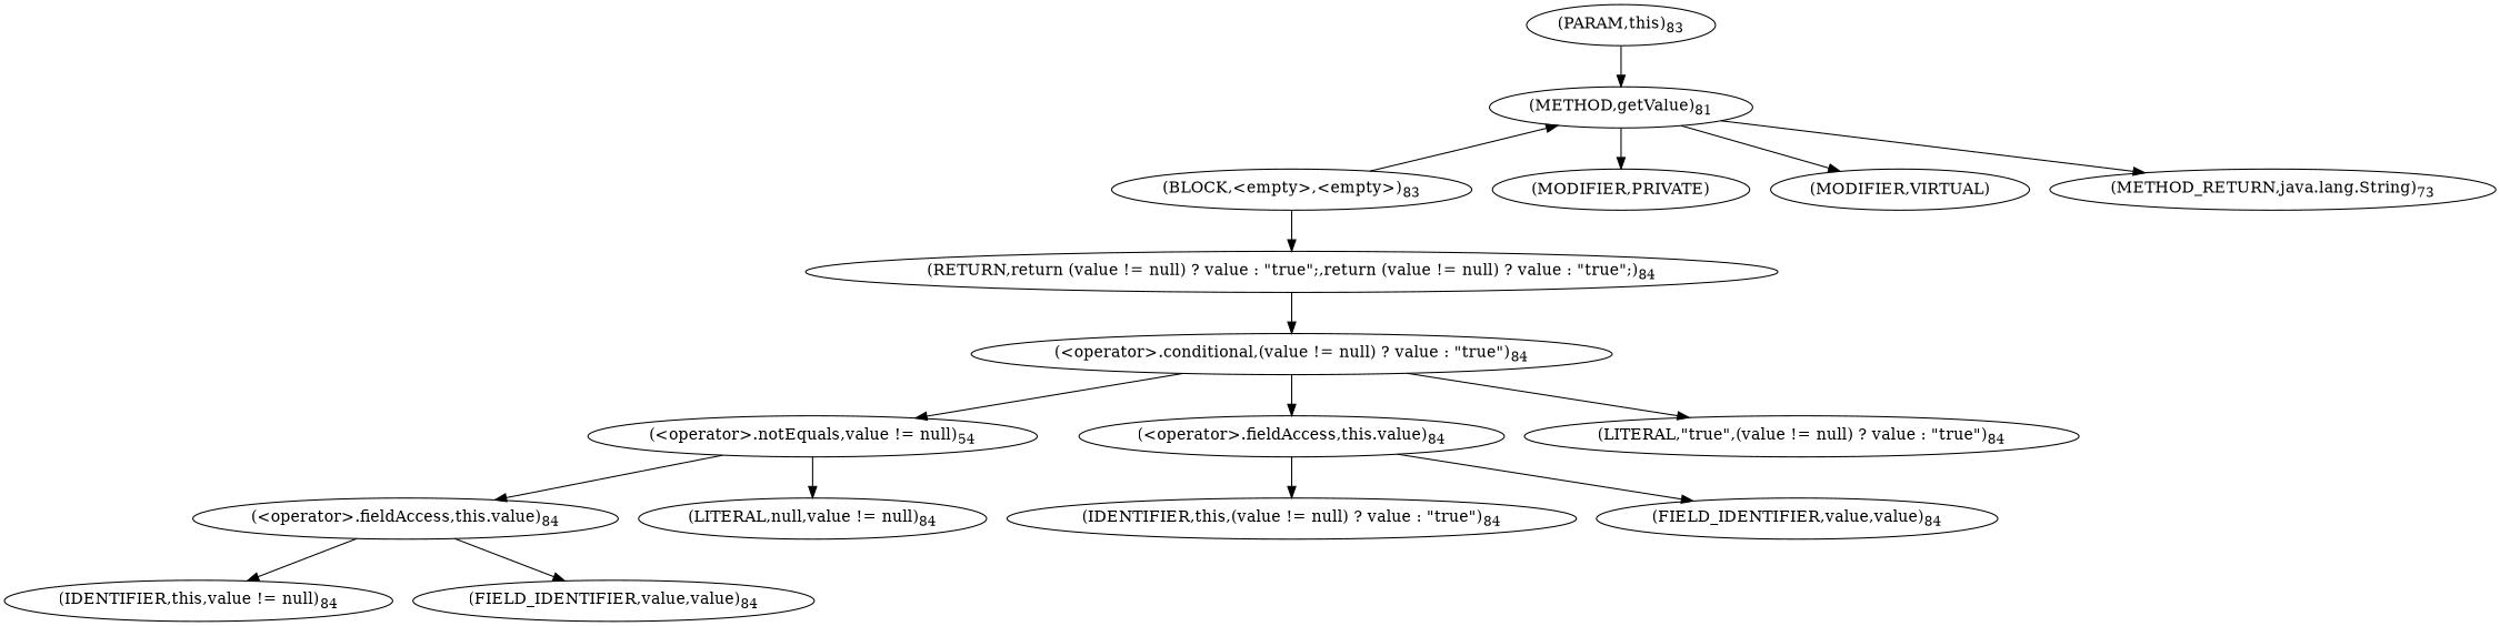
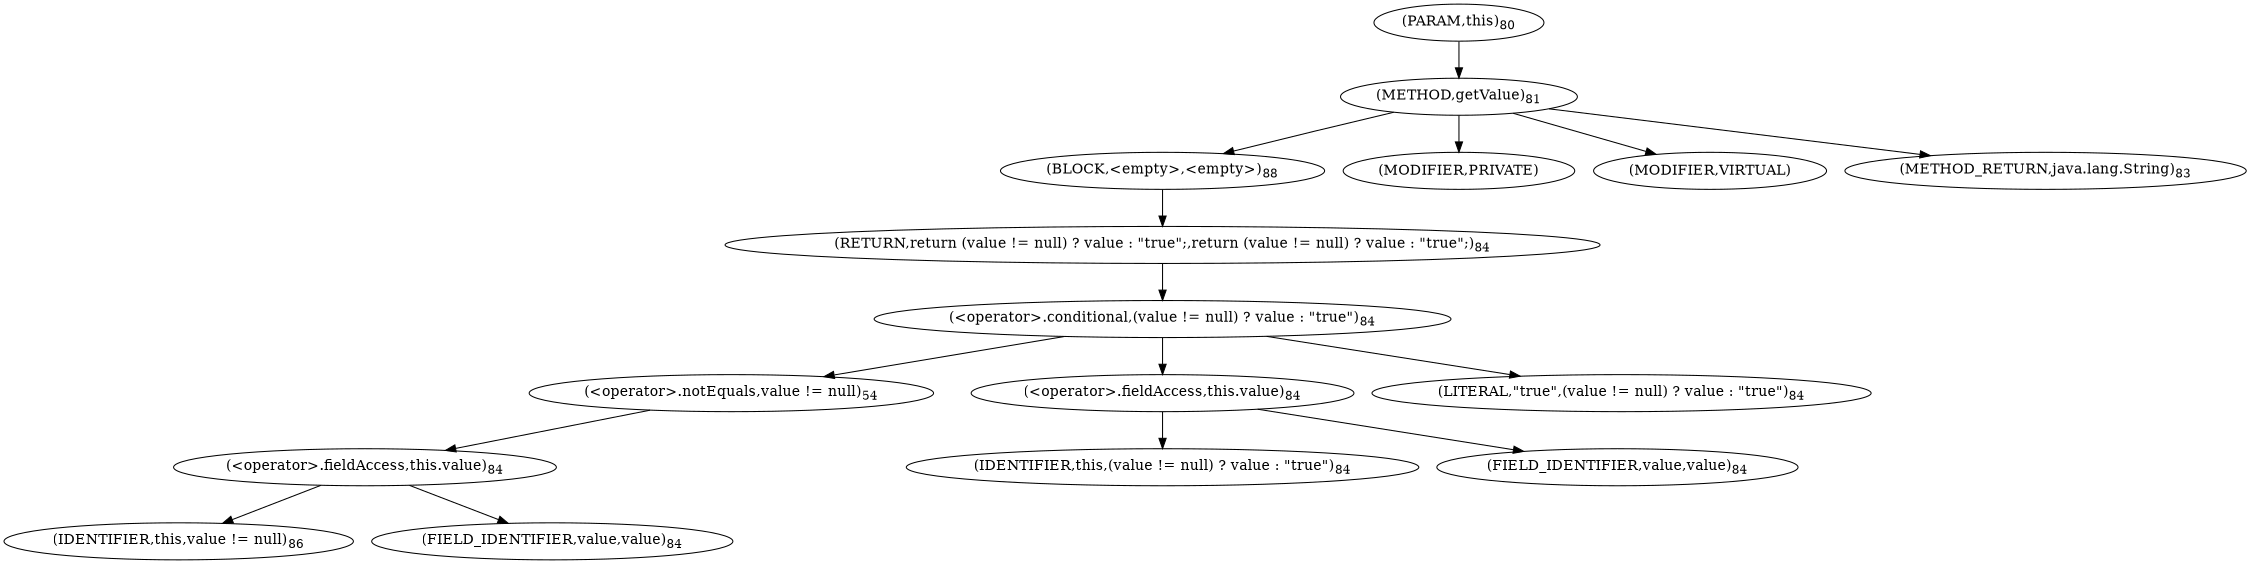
  digraph {
    n1 [label=<(METHOD,getValue)<SUB>81</SUB>>]
-   n2 [label=<(BLOCK,&lt;empty&gt;,&lt;empty&gt;)<SUB>83</SUB>>]
+   n2 [label=<(BLOCK,&lt;empty&gt;,&lt;empty&gt;)<SUB>88</SUB>>]
    n3 [label=<(MODIFIER,PRIVATE)>]
    n4 [label=<(MODIFIER,VIRTUAL)>]
-   n5 [label=<(METHOD_RETURN,java.lang.String)<SUB>73</SUB>>]
-   n6 [label=<(PARAM,this)<SUB>83</SUB>>]
+   n5 [label=<(METHOD_RETURN,java.lang.String)<SUB>83</SUB>>]
+   n6 [label=<(PARAM,this)<SUB>80</SUB>>]
    n7 [label=<(RETURN,return (value != null) ? value : &quot;true&quot;;,return (value != null) ? value : &quot;true&quot;;)<SUB>84</SUB>>]
    n8 [label=<(&lt;operator&gt;.conditional,(value != null) ? value : &quot;true&quot;)<SUB>84</SUB>>]
    n9 [label=<(&lt;operator&gt;.notEquals,value != null)<SUB>54</SUB>>]
    n10 [label=<(&lt;operator&gt;.fieldAccess,this.value)<SUB>84</SUB>>]
    n11 [label=<(LITERAL,&quot;true&quot;,(value != null) ? value : &quot;true&quot;)<SUB>84</SUB>>]
    n12 [label=<(&lt;operator&gt;.fieldAccess,this.value)<SUB>84</SUB>>]
-   n13 [label=<(LITERAL,null,value != null)<SUB>84</SUB>>]
    n14 [label=<(IDENTIFIER,this,(value != null) ? value : &quot;true&quot;)<SUB>84</SUB>>]
    n15 [label=<(FIELD_IDENTIFIER,value,value)<SUB>84</SUB>>]
-   n16 [label=<(IDENTIFIER,this,value != null)<SUB>84</SUB>>]
+   n16 [label=<(IDENTIFIER,this,value != null)<SUB>86</SUB>>]
    n17 [label=<(FIELD_IDENTIFIER,value,value)<SUB>84</SUB>>]
-   n2 -> n1
+   n1 -> n2
    n1 -> n3
    n1 -> n4
    n1 -> n5
    n2 -> n7
    n6 -> n1
    n7 -> n8
    n8 -> n9
    n8 -> n10
    n8 -> n11
    n9 -> n12
-   n9 -> n13
    n10 -> n14
    n10 -> n15
    n12 -> n16
    n12 -> n17
  }
